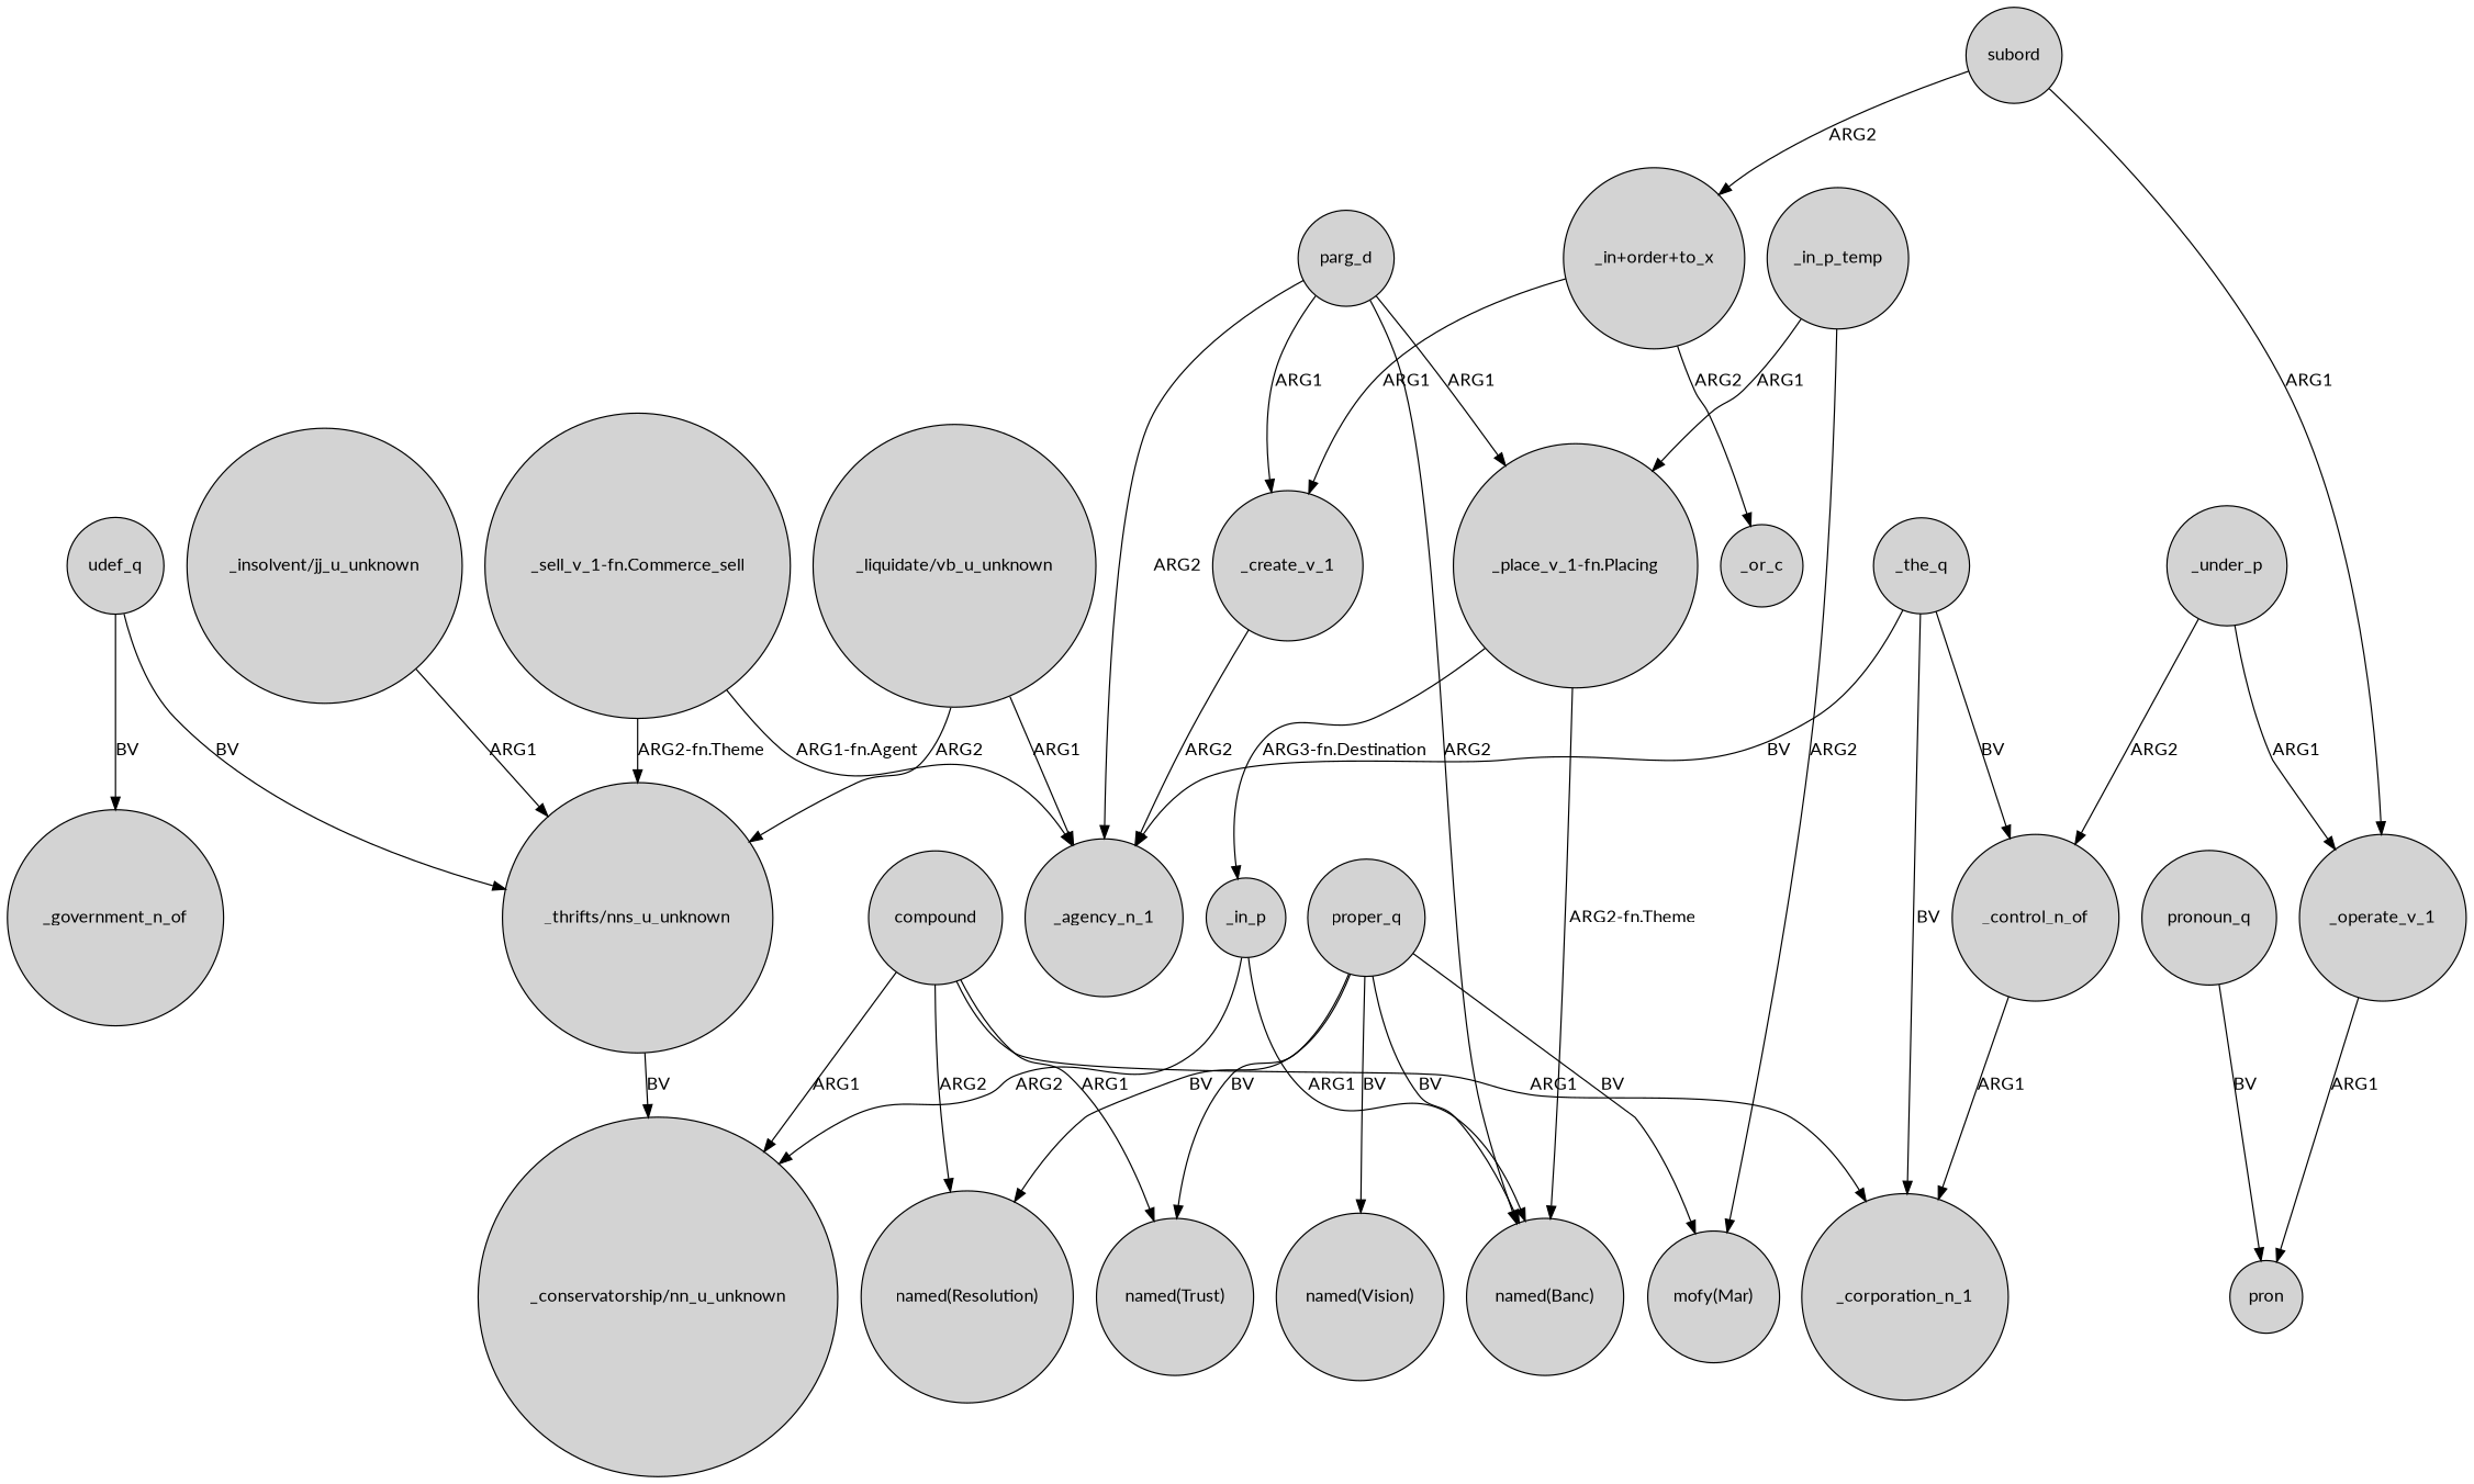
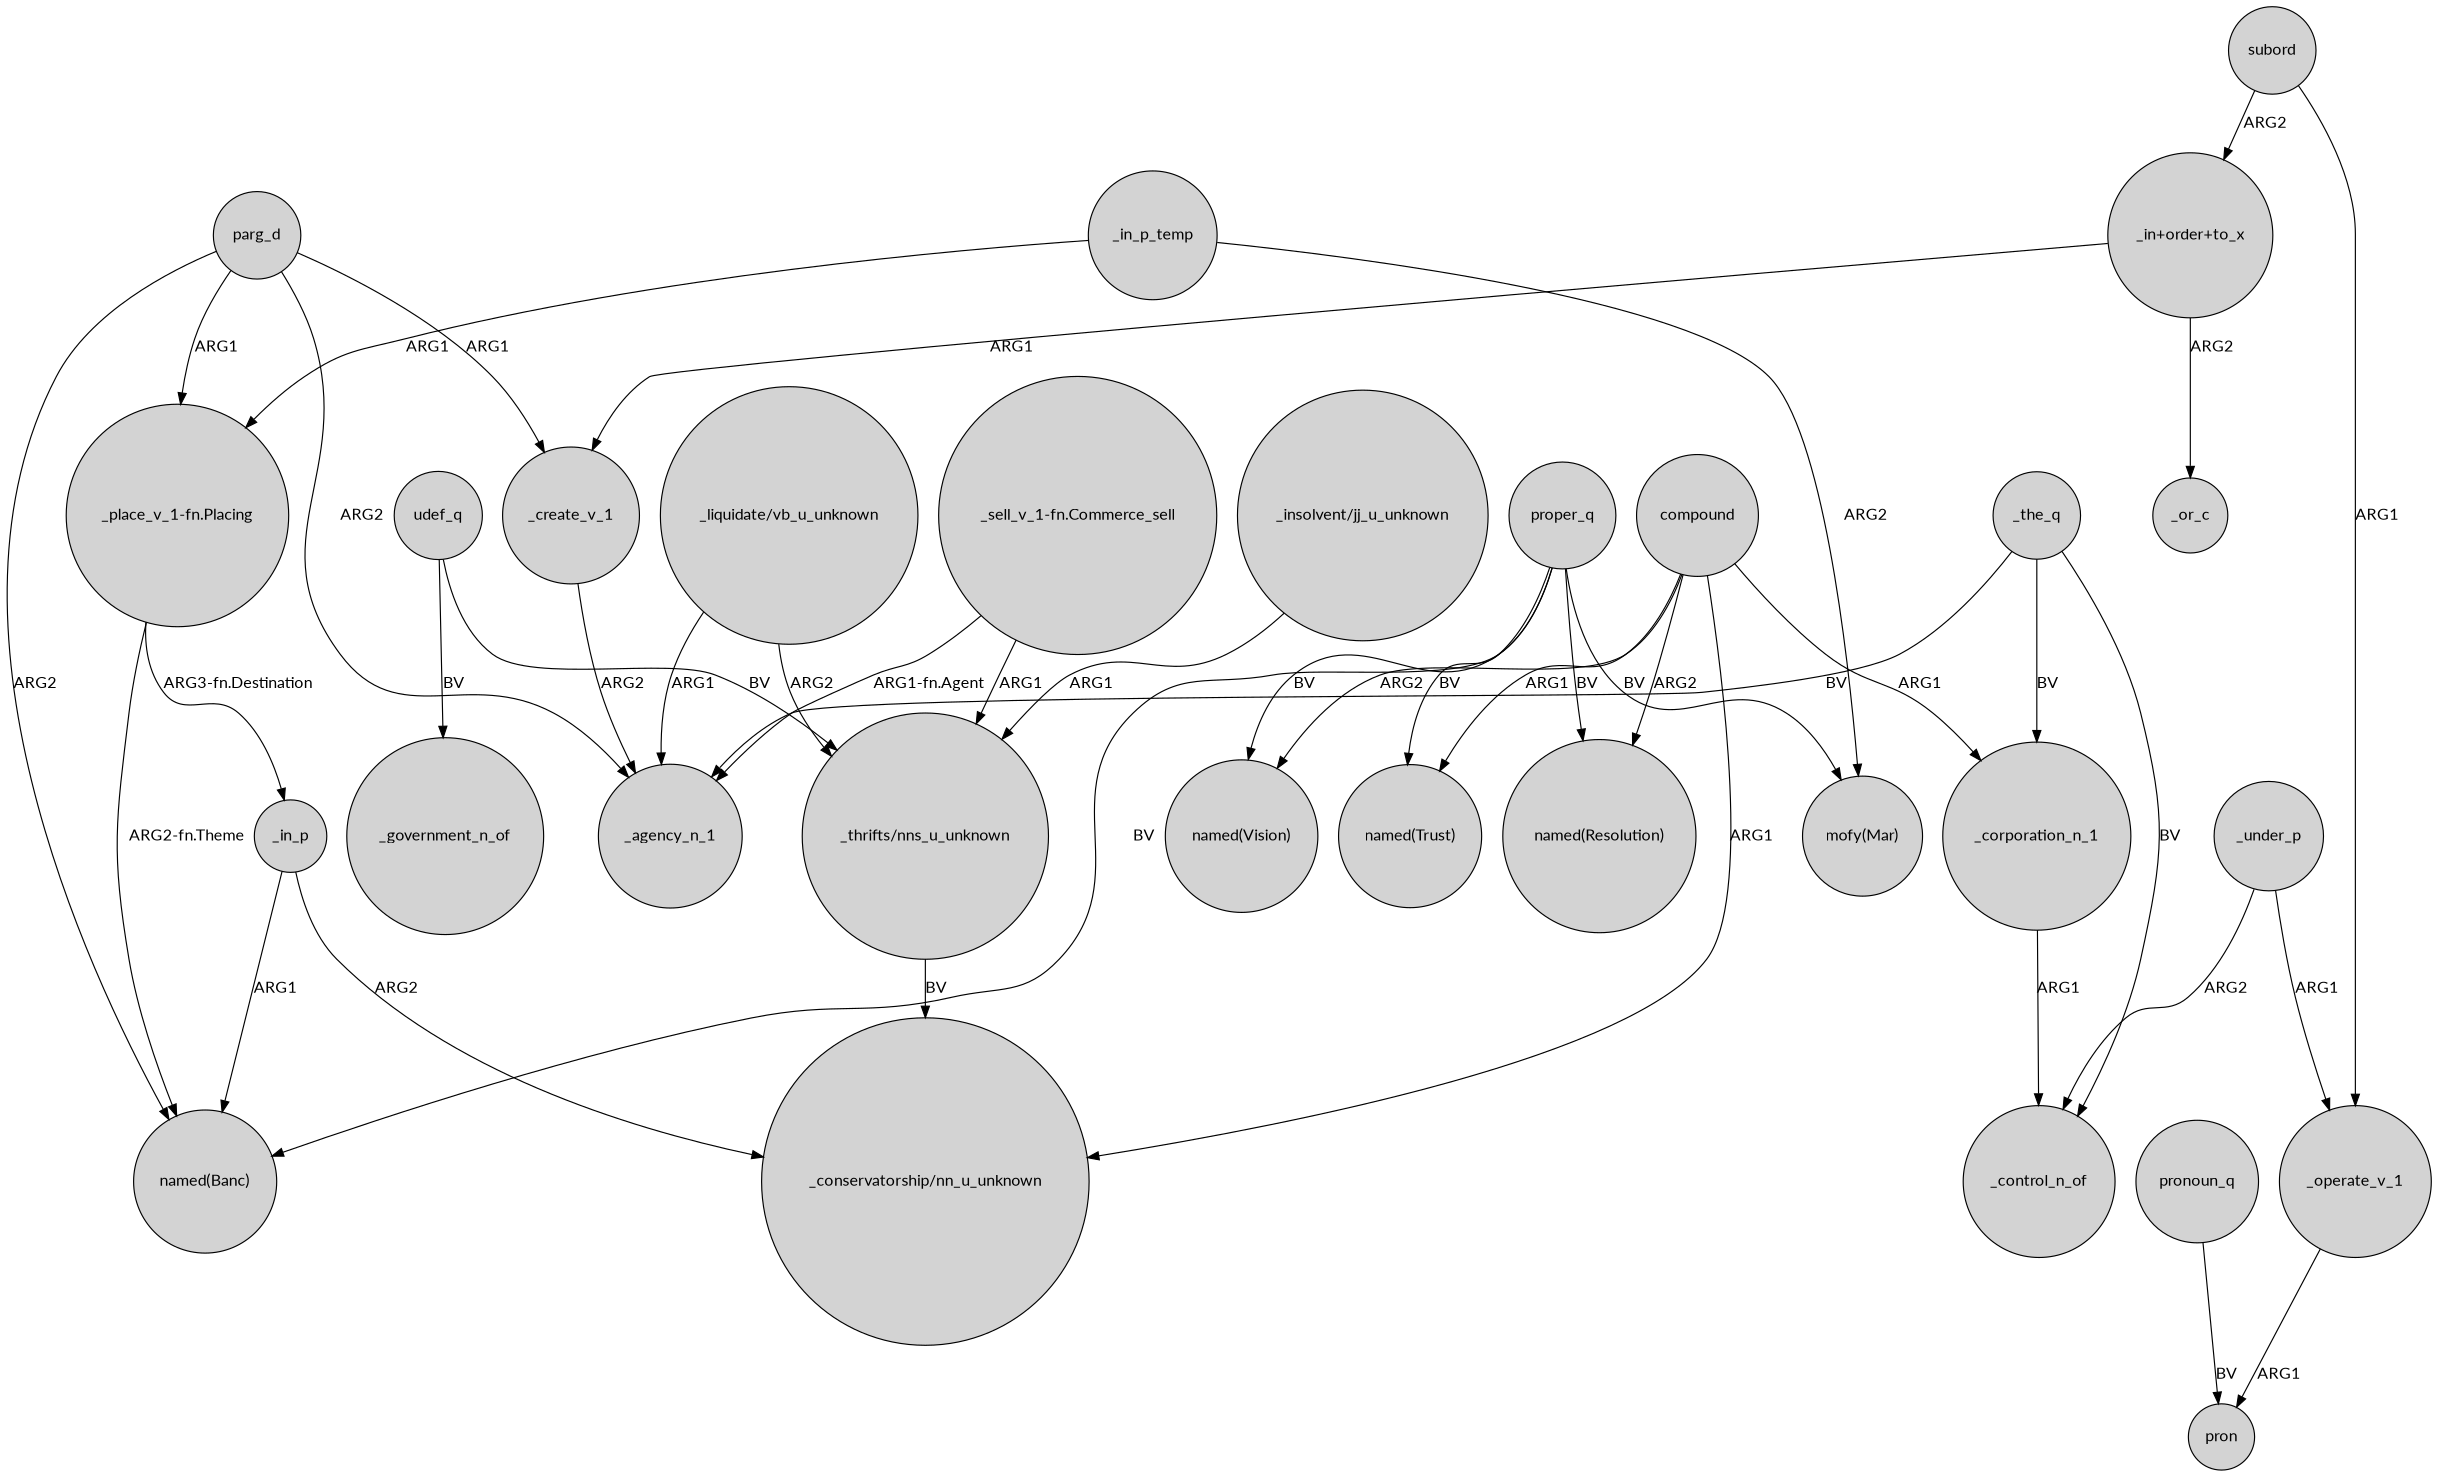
  digraph {
    fontname=Lato
    node [fontname=Lato shape=circle style=filled]
    edge [fontname=Lato]
    parg_d
    "named(Banc)"
    _agency_n_1
    "_place_v_1-fn.Placing"
    _create_v_1
    _in_p
    _the_q
    _corporation_n_1
    _control_n_of
    "_conservatorship/nn_u_unknown"
    proper_q
    "named(Vision)"
    "named(Trust)"
    "mofy(Mar)"
    "named(Resolution)"
    "_liquidate/vb_u_unknown"
    "_thrifts/nns_u_unknown"
    compound
    udef_q
    _government_n_of
    "_in+order+to_x"
    _or_c
    _in_p_temp
    _under_p
    _operate_v_1
    pron
    "_sell_v_1-fn.Commerce_sell"
    pronoun_q
    subord
    "_insolvent/jj_u_unknown"
    parg_d -> "named(Banc)" [label=ARG2]
    parg_d -> _agency_n_1 [label=ARG2]
    parg_d -> "_place_v_1-fn.Placing" [label=ARG1]
    parg_d -> _create_v_1 [label=ARG1]
    "_place_v_1-fn.Placing" -> "named(Banc)" [label="ARG2-fn.Theme"]
    "_place_v_1-fn.Placing" -> _in_p [label="ARG3-fn.Destination"]
    _create_v_1 -> _agency_n_1 [label=ARG2]
    _in_p -> "named(Banc)" [label=ARG1]
    _in_p -> "_conservatorship/nn_u_unknown" [label=ARG2]
    _the_q -> _agency_n_1 [label=BV]
    _the_q -> _corporation_n_1 [label=BV]
    _the_q -> _control_n_of [label=BV]
-   _control_n_of -> _corporation_n_1 [label=ARG1]
+   _corporation_n_1 -> _control_n_of [label=ARG1]
    proper_q -> "named(Banc)" [label=BV]
    proper_q -> "named(Vision)" [label=BV]
    proper_q -> "named(Trust)" [label=BV]
    proper_q -> "mofy(Mar)" [label=BV]
    proper_q -> "named(Resolution)" [label=BV]
    "_liquidate/vb_u_unknown" -> _agency_n_1 [label=ARG1]
    "_liquidate/vb_u_unknown" -> "_thrifts/nns_u_unknown" [label=ARG2]
    "_thrifts/nns_u_unknown" -> "_conservatorship/nn_u_unknown" [label=BV]
    compound -> _corporation_n_1 [label=ARG1]
    compound -> "_conservatorship/nn_u_unknown" [label=ARG1]
+   compound -> "named(Vision)" [label=ARG2]
    compound -> "named(Trust)" [label=ARG1]
    compound -> "named(Resolution)" [label=ARG2]
    udef_q -> "_thrifts/nns_u_unknown" [label=BV]
    udef_q -> _government_n_of [label=BV]
    "_in+order+to_x" -> _create_v_1 [label=ARG1]
    "_in+order+to_x" -> _or_c [label=ARG2]
    _in_p_temp -> "_place_v_1-fn.Placing" [label=ARG1]
    _in_p_temp -> "mofy(Mar)" [label=ARG2]
    _under_p -> _control_n_of [label=ARG2]
    _under_p -> _operate_v_1 [label=ARG1]
    _operate_v_1 -> pron [label=ARG1]
    "_sell_v_1-fn.Commerce_sell" -> _agency_n_1 [label="ARG1-fn.Agent"]
-   "_sell_v_1-fn.Commerce_sell" -> "_thrifts/nns_u_unknown" [label="ARG2-fn.Theme"]
+   "_sell_v_1-fn.Commerce_sell" -> "_thrifts/nns_u_unknown" [label=ARG1]
    pronoun_q -> pron [label=BV]
    subord -> "_in+order+to_x" [label=ARG2]
    subord -> _operate_v_1 [label=ARG1]
    "_insolvent/jj_u_unknown" -> "_thrifts/nns_u_unknown" [label=ARG1]
  }
